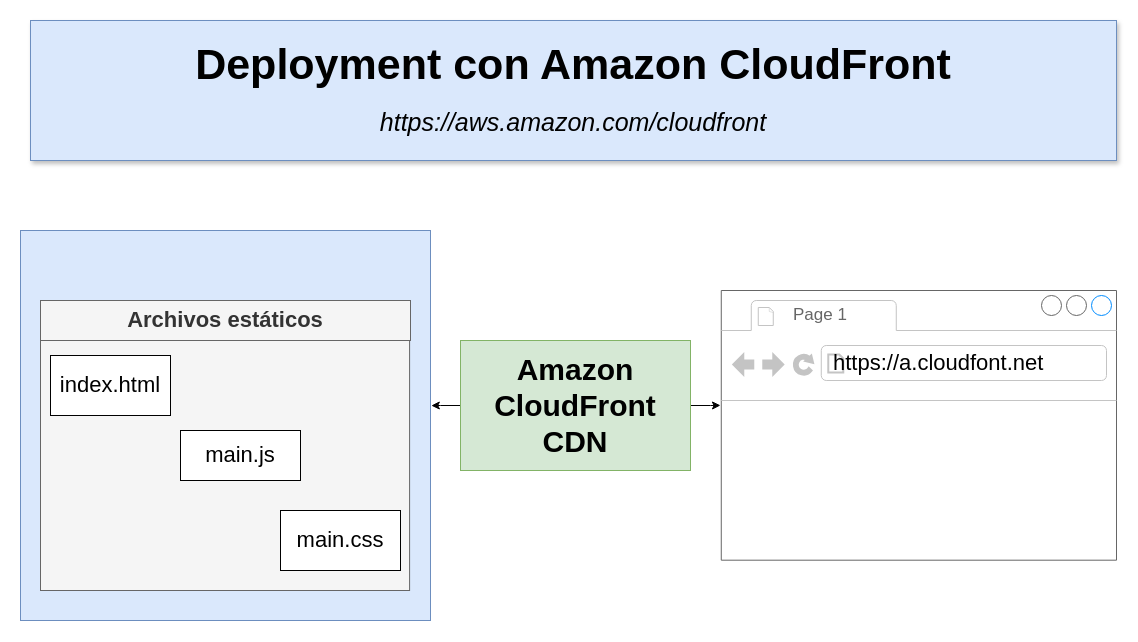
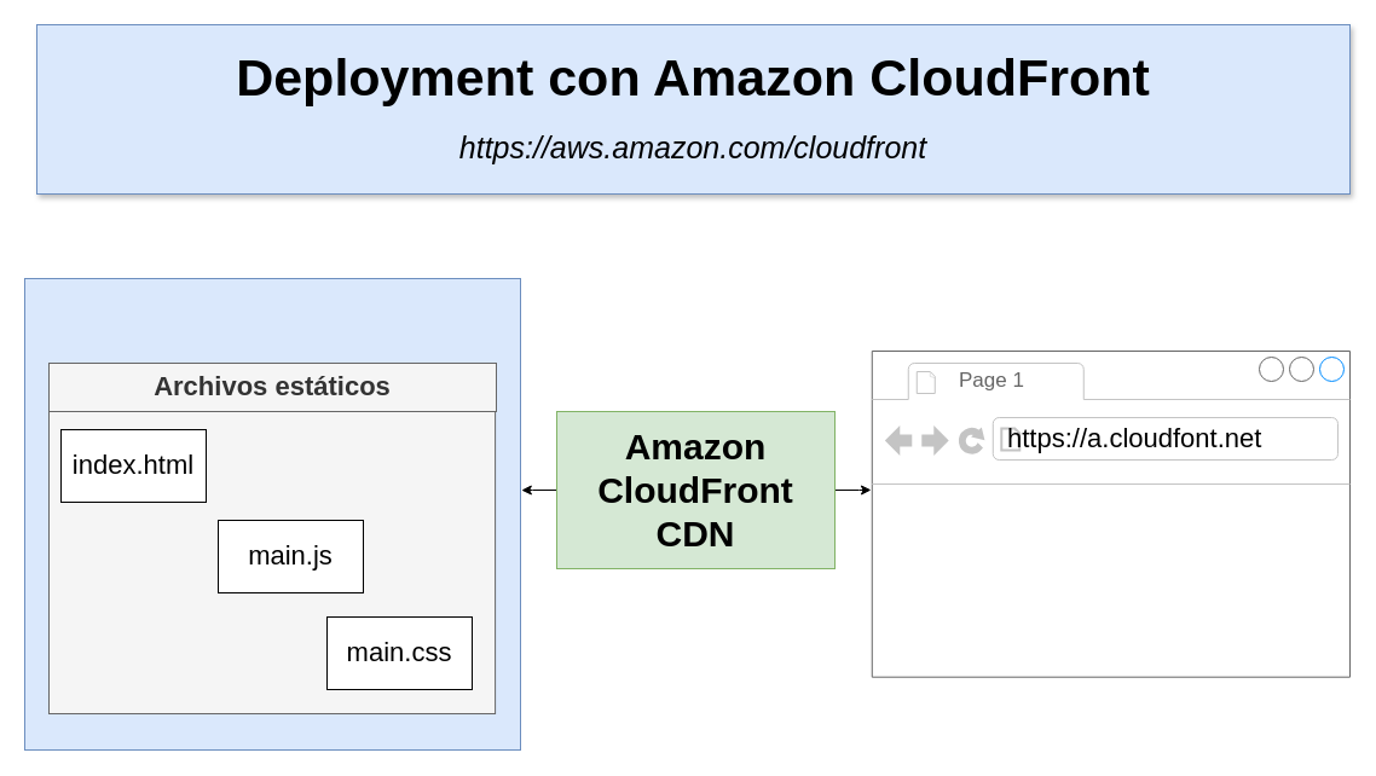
  <mxCell id="0" />
  <mxCell id="1" parent="0" />
  <mxCell id="2" value="Deployment con Amazon CloudFront&lt;br&gt;&lt;span style=&quot;font-size: 25px ; font-weight: 400&quot;&gt;&lt;i&gt;https://aws.amazon.com/&lt;/i&gt;&lt;/span&gt;&lt;span style=&quot;font-size: 25px ; font-weight: 400&quot;&gt;&lt;i&gt;cloudfront&lt;/i&gt;&lt;/span&gt;" style="rounded=0;whiteSpace=wrap;html=1;shadow=1;fontSize=43;fillColor=#dae8fc;strokeColor=#6c8ebf;fontStyle=1;" parent="1" vertex="1"><mxGeometry x="30" y="20" width="1086" height="140" as="geometry" /></mxCell>
  <mxCell id="3" value="" style="strokeWidth=1;shadow=0;dashed=0;align=center;html=1;shape=mxgraph.mockup.containers.browserWindow;rSize=0;strokeColor=#666666;strokeColor2=#008cff;strokeColor3=#c4c4c4;mainText=,;recursiveResize=0;fontSize=15;" parent="1" vertex="1"><mxGeometry x="720.78" y="290" width="395.22" height="269.7" as="geometry" /></mxCell>
  <mxCell id="4" value="Page 1" style="strokeWidth=1;shadow=0;dashed=0;align=center;html=1;shape=mxgraph.mockup.containers.anchor;fontSize=17;fontColor=#666666;align=left;" parent="3" vertex="1"><mxGeometry x="70" y="12" width="110" height="26" as="geometry" /></mxCell>
  <mxCell id="5" value="" style="strokeWidth=1;shadow=0;dashed=0;align=center;html=1;shape=mxgraph.mockup.containers.anchor;rSize=0;fontSize=17;fontColor=#666666;align=left;" parent="3" vertex="1"><mxGeometry x="130" y="60" width="250" height="26" as="geometry" /></mxCell>
  <mxCell id="6" value="https://a.cloudfont.net" style="text;html=1;strokeColor=none;fillColor=none;align=left;verticalAlign=middle;whiteSpace=wrap;rounded=0;fontSize=22;" parent="3" vertex="1"><mxGeometry x="110" y="63" width="250" height="20" as="geometry" /></mxCell>
  <mxCell id="7" style="edgeStyle=orthogonalEdgeStyle;rounded=0;orthogonalLoop=1;jettySize=auto;html=1;entryX=1.002;entryY=0.449;entryDx=0;entryDy=0;entryPerimeter=0;fontSize=22;" parent="1" source="9" target="10" edge="1"><mxGeometry relative="1" as="geometry" /></mxCell>
  <mxCell id="8" style="edgeStyle=orthogonalEdgeStyle;rounded=0;orthogonalLoop=1;jettySize=auto;html=1;entryX=-0.002;entryY=0.426;entryDx=0;entryDy=0;entryPerimeter=0;fontSize=22;" parent="1" source="9" target="3" edge="1"><mxGeometry relative="1" as="geometry" /></mxCell>
  <mxCell id="9" value="&lt;span style=&quot;font-size: 30px&quot;&gt;&lt;b&gt;Amazon CloudFront CDN&lt;/b&gt;&lt;/span&gt;" style="rounded=0;whiteSpace=wrap;html=1;fillColor=#d5e8d4;strokeColor=#82b366;" parent="1" vertex="1"><mxGeometry x="460" y="340" width="230" height="130" as="geometry" /></mxCell>
  <mxCell id="10" value="" style="rounded=0;whiteSpace=wrap;html=1;fillColor=#dae8fc;strokeColor=#6c8ebf;" parent="1" vertex="1"><mxGeometry x="20" y="230" width="410" height="390" as="geometry" /></mxCell>
  <mxCell id="11" value="" style="rounded=0;whiteSpace=wrap;html=1;fontSize=22;fontStyle=1;fillColor=#f5f5f5;strokeColor=#666666;fontColor=#333333;" parent="1" vertex="1"><mxGeometry x="40" y="300" width="369.09" height="290" as="geometry" /></mxCell>
  <mxCell id="12" value="&lt;span style=&quot;font-weight: 700&quot;&gt;Archivos estáticos&lt;/span&gt;" style="rounded=0;whiteSpace=wrap;html=1;fontSize=22;fillColor=#f5f5f5;strokeColor=#666666;fontColor=#333333;" parent="1" vertex="1"><mxGeometry x="40" y="300" width="370" height="40" as="geometry" /></mxCell>
  <mxCell id="13" value="index.html" style="rounded=0;whiteSpace=wrap;html=1;fontSize=22;" parent="1" vertex="1"><mxGeometry x="50" y="355" width="120" height="60" as="geometry" /></mxCell>
- <mxCell id="14" value="main.js" style="rounded=0;whiteSpace=wrap;html=1;fontSize=22;" parent="1" vertex="1"><mxGeometry x="180" y="430" width="120" height="50" as="geometry" /></mxCell>
- <mxCell id="15" value="main.css" style="rounded=0;whiteSpace=wrap;html=1;fontSize=22;" parent="1" vertex="1"><mxGeometry x="280" y="510" width="120" height="60" as="geometry" /></mxCell>
+ <mxCell id="14" value="main.js" style="rounded=0;whiteSpace=wrap;html=1;fontSize=22;" parent="1" vertex="1"><mxGeometry x="180" y="430" width="120" height="60" as="geometry" /></mxCell>
+ <mxCell id="15" value="main.css" style="rounded=0;whiteSpace=wrap;html=1;fontSize=22;" parent="1" vertex="1"><mxGeometry x="270" y="510" width="120" height="60" as="geometry" /></mxCell>
